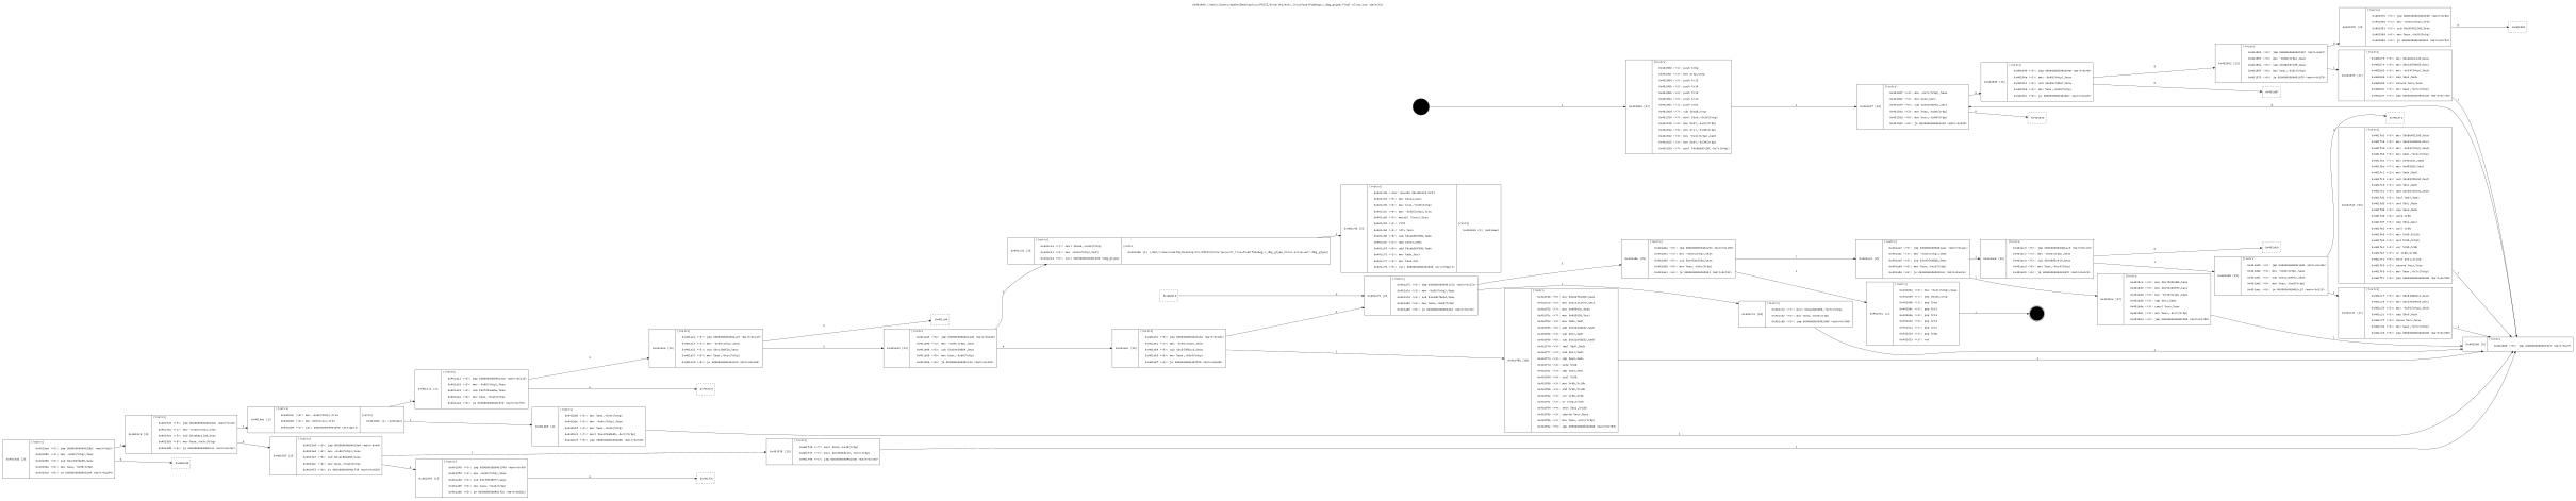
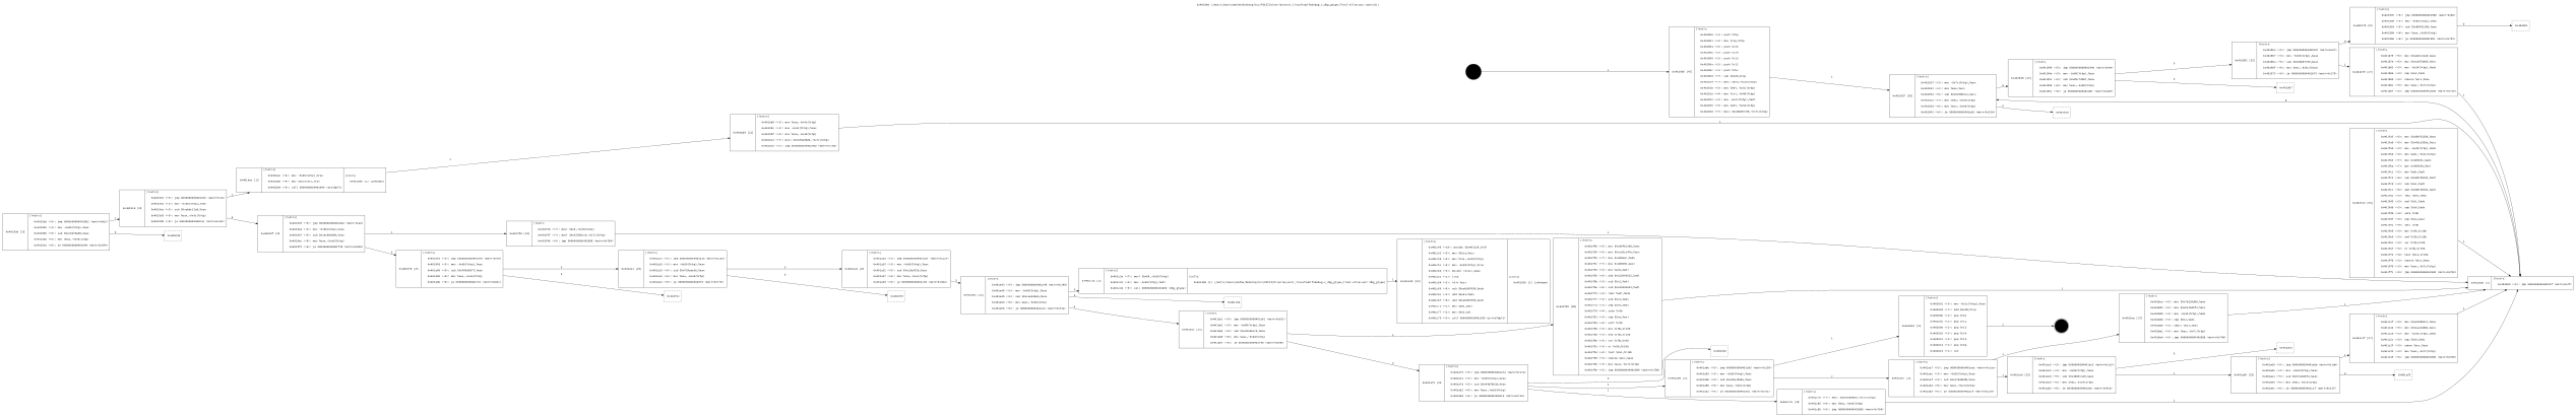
  digraph {
    fontname="Source Code Pro"
    label="0x401900 (/mnt/c/Users/mathe/Desktop/tcc/POCII/binaries/extr_linuxfsubifsdebug.c_dbg_gtype_Final-ollvm.out::main(0))"
    labelloc=t
    rankdir=LR
    node [fontname="Source Code Pro" shape=record]
    edge [fontname="Source Code Pro"]
    Entry [fillcolor=black height=0.3 shape=circle style=filled width=0.3]
    n2 [label="{\n     0x401900 [47]\l\n     | [instrs]\l\n     &nbsp;&nbsp;0x401900 \<+1\>: push %rbp\l\n     &nbsp;&nbsp;0x401901 \<+3\>: mov %rsp,%rbp\l\n     &nbsp;&nbsp;0x401904 \<+2\>: push %r15\l\n     &nbsp;&nbsp;0x401906 \<+2\>: push %r14\l\n     &nbsp;&nbsp;0x401908 \<+2\>: push %r13\l\n     &nbsp;&nbsp;0x40190a \<+2\>: push %r12\l\n     &nbsp;&nbsp;0x40190c \<+1\>: push %rbx\l\n     &nbsp;&nbsp;0x40190d \<+7\>: sub $0xd8,%rsp\l\n     &nbsp;&nbsp;0x401914 \<+7\>: movl $0x0,-0x38(%rbp)\l\n     &nbsp;&nbsp;0x40191b \<+3\>: mov %edi,-0x3c(%rbp)\l\n     &nbsp;&nbsp;0x40191e \<+4\>: mov %rsi,-0x48(%rbp)\l\n     &nbsp;&nbsp;0x401922 \<+3\>: mov -0x3c(%rbp),%edi\l\n     &nbsp;&nbsp;0x401925 \<+3\>: mov %edi,-0x34(%rbp)\l\n     &nbsp;&nbsp;0x401928 \<+7\>: movl $0x8bb97c99,-0x7c(%rbp)\l\n  }"]
    n3 [label="{\n     0x40192f [26]\l\n     | [instrs]\l\n     &nbsp;&nbsp;0x40192f \<+3\>: mov -0x7c(%rbp),%eax\l\n     &nbsp;&nbsp;0x401932 \<+2\>: mov %eax,%ecx\l\n     &nbsp;&nbsp;0x401934 \<+6\>: sub $0x8198b4c1,%ecx\l\n     &nbsp;&nbsp;0x40193a \<+3\>: mov %eax,-0x80(%rbp)\l\n     &nbsp;&nbsp;0x40193d \<+6\>: mov %ecx,-0x84(%rbp)\l\n     &nbsp;&nbsp;0x401943 \<+6\>: je 0000000000401e3d \<main+0x53d\>\l\n  }"]
    n4 [label="{\n     0x401e3d\l\n  }" style=dashed]
    n5 [label="{\n     0x401949 [25]\l\n     | [instrs]\l\n     &nbsp;&nbsp;0x401949 \<+5\>: jmp 000000000040194e \<main+0x4e\>\l\n     &nbsp;&nbsp;0x40194e \<+3\>: mov -0x80(%rbp),%eax\l\n     &nbsp;&nbsp;0x401951 \<+5\>: sub $0x85c7dd67,%eax\l\n     &nbsp;&nbsp;0x401956 \<+6\>: mov %eax,-0x88(%rbp)\l\n     &nbsp;&nbsp;0x40195c \<+6\>: je 0000000000401dd7 \<main+0x4d7\>\l\n  }"]
    n6 [label="{\n     0x401dd7\l\n  }" style=dashed]
    n7 [label="{\n     0x401962 [25]\l\n     | [instrs]\l\n     &nbsp;&nbsp;0x401962 \<+5\>: jmp 0000000000401967 \<main+0x67\>\l\n     &nbsp;&nbsp;0x401967 \<+3\>: mov -0x80(%rbp),%eax\l\n     &nbsp;&nbsp;0x40196a \<+5\>: sub $0x8bb97c99,%eax\l\n     &nbsp;&nbsp;0x40196f \<+6\>: mov %eax,-0x8c(%rbp)\l\n     &nbsp;&nbsp;0x401975 \<+6\>: je 0000000000401b79 \<main+0x279\>\l\n  }"]
    n8 [label="{\n     0x401b79 [27]\l\n     | [instrs]\l\n     &nbsp;&nbsp;0x401b79 \<+5\>: mov $0xebbc12a9,%eax\l\n     &nbsp;&nbsp;0x401b7e \<+5\>: mov $0xc8d7de69,%ecx\l\n     &nbsp;&nbsp;0x401b83 \<+3\>: mov -0x34(%rbp),%edx\l\n     &nbsp;&nbsp;0x401b86 \<+3\>: cmp $0x2,%edx\l\n     &nbsp;&nbsp;0x401b89 \<+3\>: cmovne %ecx,%eax\l\n     &nbsp;&nbsp;0x401b8c \<+3\>: mov %eax,-0x7c(%rbp)\l\n     &nbsp;&nbsp;0x401b8f \<+5\>: jmp 0000000000402088 \<main+0x788\>\l\n  }"]
    n9 [label="{\n     0x40197b [25]\l\n     | [instrs]\l\n     &nbsp;&nbsp;0x40197b \<+5\>: jmp 0000000000401980 \<main+0x80\>\l\n     &nbsp;&nbsp;0x401980 \<+3\>: mov -0x80(%rbp),%eax\l\n     &nbsp;&nbsp;0x401983 \<+5\>: sub $0x8bf61308,%eax\l\n     &nbsp;&nbsp;0x401988 \<+6\>: mov %eax,-0x90(%rbp)\l\n     &nbsp;&nbsp;0x40198e \<+6\>: je 0000000000402081 \<main+0x781\>\l\n  }"]
    Exit [fillcolor=black height=0.3 peripheries=2 shape=circle style=filled width=0.3]
    n11 [label="{\n     0x402088 [5]\l\n     | [instrs]\l\n     &nbsp;&nbsp;0x402088 \<+5\>: jmp 000000000040192f \<main+0x2f\>\l\n  }"]
    n12 [label="{\n     0x402081\l\n  }" style=dashed]
    n13 [label="{\n     0x401c7e [18]\l\n     | [instrs]\l\n     &nbsp;&nbsp;0x401c7e \<+7\>: movl $0xec68ed90,-0x7c(%rbp)\l\n     &nbsp;&nbsp;0x401c85 \<+6\>: mov %eax,-0xe0(%rbp)\l\n     &nbsp;&nbsp;0x401c8b \<+5\>: jmp 0000000000402088 \<main+0x788\>\l\n  }"]
    n14 [label="{\n     0x401c49 [53]\l\n     | [instrs]\l\n     &nbsp;&nbsp;0x401c49 \<+10\>: movabs $0x403129,%rdi\l\n     &nbsp;&nbsp;0x401c53 \<+5\>: mov $0x1a,%ecx\l\n     &nbsp;&nbsp;0x401c58 \<+4\>: mov %rax,-0x58(%rbp)\l\n     &nbsp;&nbsp;0x401c5c \<+4\>: mov -0x58(%rbp),%rax\l\n     &nbsp;&nbsp;0x401c60 \<+3\>: movsbl (%rax),%eax\l\n     &nbsp;&nbsp;0x401c63 \<+1\>: cltd\l\n     &nbsp;&nbsp;0x401c64 \<+2\>: idiv %ecx\l\n     &nbsp;&nbsp;0x401c66 \<+6\>: sub $0xab56f890,%edx\l\n     &nbsp;&nbsp;0x401c6c \<+3\>: add $0x61,%edx\l\n     &nbsp;&nbsp;0x401c6f \<+6\>: add $0xab56f890,%edx\l\n     &nbsp;&nbsp;0x401c75 \<+2\>: mov %edx,%esi\l\n     &nbsp;&nbsp;0x401c77 \<+2\>: mov $0x0,%al\l\n     &nbsp;&nbsp;0x401c79 \<+5\>: call 0000000000401030 \<printf@plt\>\l\n     | [calls]\l\n     &nbsp;&nbsp;0x401030 \{1\} (unknown)\l\n  }"]
    n15 [label="{\n     0x401fa3 [94]\l\n     | [instrs]\l\n     &nbsp;&nbsp;0x401fa3 \<+5\>: mov $0x8bf61308,%eax\l\n     &nbsp;&nbsp;0x401fa8 \<+5\>: mov $0x45a1958a,%ecx\l\n     &nbsp;&nbsp;0x401fad \<+3\>: mov -0x38(%rbp),%edx\l\n     &nbsp;&nbsp;0x401fb0 \<+3\>: mov %edx,-0x2c(%rbp)\l\n     &nbsp;&nbsp;0x401fb3 \<+7\>: mov 0x40503c,%edx\l\n     &nbsp;&nbsp;0x401fba \<+7\>: mov 0x405050,%esi\l\n     &nbsp;&nbsp;0x401fc1 \<+2\>: mov %edx,%edi\l\n     &nbsp;&nbsp;0x401fc3 \<+6\>: sub $0x887d9192,%edi\l\n     &nbsp;&nbsp;0x401fc9 \<+3\>: sub $0x1,%edi\l\n     &nbsp;&nbsp;0x401fcc \<+6\>: add $0x887d9192,%edi\l\n     &nbsp;&nbsp;0x401fd2 \<+3\>: imul %edi,%edx\l\n     &nbsp;&nbsp;0x401fd5 \<+3\>: and $0x1,%edx\l\n     &nbsp;&nbsp;0x401fd8 \<+3\>: cmp $0x0,%edx\l\n     &nbsp;&nbsp;0x401fdb \<+4\>: sete %r8b\l\n     &nbsp;&nbsp;0x401fdf \<+3\>: cmp $0xa,%esi\l\n     &nbsp;&nbsp;0x401fe2 \<+4\>: setl %r9b\l\n     &nbsp;&nbsp;0x401fe6 \<+3\>: mov %r8b,%r10b\l\n     &nbsp;&nbsp;0x401fe9 \<+3\>: and %r9b,%r10b\l\n     &nbsp;&nbsp;0x401fec \<+3\>: xor %r9b,%r8b\l\n     &nbsp;&nbsp;0x401fef \<+3\>: or %r8b,%r10b\l\n     &nbsp;&nbsp;0x401ff2 \<+4\>: test $0x1,%r10b\l\n     &nbsp;&nbsp;0x401ff6 \<+3\>: cmovne %ecx,%eax\l\n     &nbsp;&nbsp;0x401ff9 \<+3\>: mov %eax,-0x7c(%rbp)\l\n     &nbsp;&nbsp;0x401ffc \<+5\>: jmp 0000000000402088 \<main+0x788\>\l\n  }"]
    n16 [label="{\n     0x4019ad [25]\l\n     | [instrs]\l\n     &nbsp;&nbsp;0x4019ad \<+5\>: jmp 00000000004019b2 \<main+0xb2\>\l\n     &nbsp;&nbsp;0x4019b2 \<+3\>: mov -0x80(%rbp),%eax\l\n     &nbsp;&nbsp;0x4019b5 \<+5\>: sub $0xc8d7de69,%eax\l\n     &nbsp;&nbsp;0x4019ba \<+6\>: mov %eax,-0x98(%rbp)\l\n     &nbsp;&nbsp;0x4019c0 \<+6\>: je 0000000000401b94 \<main+0x294\>\l\n  }"]
    n17 [label="{\n     0x401b94\l\n  }" style=dashed]
    n18 [label="{\n     0x4019c6 [25]\l\n     | [instrs]\l\n     &nbsp;&nbsp;0x4019c6 \<+5\>: jmp 00000000004019cb \<main+0xcb\>\l\n     &nbsp;&nbsp;0x4019cb \<+3\>: mov -0x80(%rbp),%eax\l\n     &nbsp;&nbsp;0x4019ce \<+5\>: sub $0xebbc12a9,%eax\l\n     &nbsp;&nbsp;0x4019d3 \<+6\>: mov %eax,-0x9c(%rbp)\l\n     &nbsp;&nbsp;0x4019d9 \<+6\>: je 0000000000401bac \<main+0x2ac\>\l\n  }"]
    n19 [label="{\n     0x401af2\l\n  }" style=dashed]
    n20 [label="{\n     0x401bac [13]\l\n     | [instrs]\l\n     &nbsp;&nbsp;0x401bac \<+4\>: mov -0x48(%rbp),%rax\l\n     &nbsp;&nbsp;0x401bb0 \<+4\>: mov 0x8(%rax),%rdi\l\n     &nbsp;&nbsp;0x401bb4 \<+5\>: call 0000000000401040 \<atoi@plt\>\l\n     | [calls]\l\n     &nbsp;&nbsp;0x401040 \{1\} (unknown)\l\n  }"]
    n21 [label="{\n     0x4019df [25]\l\n     | [instrs]\l\n     &nbsp;&nbsp;0x4019df \<+5\>: jmp 00000000004019e4 \<main+0xe4\>\l\n     &nbsp;&nbsp;0x4019e4 \<+3\>: mov -0x80(%rbp),%eax\l\n     &nbsp;&nbsp;0x4019e7 \<+5\>: sub $0xec68ed90,%eax\l\n     &nbsp;&nbsp;0x4019ec \<+6\>: mov %eax,-0xa0(%rbp)\l\n     &nbsp;&nbsp;0x4019f2 \<+6\>: je 0000000000401f38 \<main+0x638\>\l\n  }"]
    n22 [label="{\n     0x401c1f [27]\l\n     | [instrs]\l\n     &nbsp;&nbsp;0x401c1f \<+5\>: mov $0x8198b4c1,%eax\l\n     &nbsp;&nbsp;0x401c24 \<+5\>: mov $0x1ee34664,%ecx\l\n     &nbsp;&nbsp;0x401c29 \<+3\>: mov -0x30(%rbp),%edx\l\n     &nbsp;&nbsp;0x401c2c \<+3\>: cmp $0x0,%edx\l\n     &nbsp;&nbsp;0x401c2f \<+3\>: cmove %ecx,%eax\l\n     &nbsp;&nbsp;0x401c32 \<+3\>: mov %eax,-0x7c(%rbp)\l\n     &nbsp;&nbsp;0x401c35 \<+5\>: jmp 0000000000402088 \<main+0x788\>\l\n  }"]
    n23 [label="{\n     0x401bb9 [21]\l\n     | [instrs]\l\n     &nbsp;&nbsp;0x401bb9 \<+3\>: mov %eax,-0x4c(%rbp)\l\n     &nbsp;&nbsp;0x401bbc \<+3\>: mov -0x4c(%rbp),%eax\l\n     &nbsp;&nbsp;0x401bbf \<+3\>: mov %eax,-0x30(%rbp)\l\n     &nbsp;&nbsp;0x401bc2 \<+7\>: movl $0x4764d6db,-0x7c(%rbp)\l\n     &nbsp;&nbsp;0x401bc9 \<+5\>: jmp 0000000000402088 \<main+0x788\>\l\n  }"]
    n24 [label="{\n     0x401f38 [19]\l\n     | [instrs]\l\n     &nbsp;&nbsp;0x401f38 \<+7\>: movl $0x0,-0x38(%rbp)\l\n     &nbsp;&nbsp;0x401f3f \<+7\>: movl $0x35366cc6,-0x7c(%rbp)\l\n     &nbsp;&nbsp;0x401f46 \<+5\>: jmp 0000000000402088 \<main+0x788\>\l\n  }"]
    n25 [label="{\n     0x4019f8 [25]\l\n     | [instrs]\l\n     &nbsp;&nbsp;0x4019f8 \<+5\>: jmp 00000000004019fd \<main+0xfd\>\l\n     &nbsp;&nbsp;0x4019fd \<+3\>: mov -0x80(%rbp),%eax\l\n     &nbsp;&nbsp;0x401a00 \<+5\>: sub $0xf09d857f,%eax\l\n     &nbsp;&nbsp;0x401a05 \<+6\>: mov %eax,-0xa4(%rbp)\l\n     &nbsp;&nbsp;0x401a0b \<+6\>: je 0000000000401f2c \<main+0x62c\>\l\n  }"]
    n26 [label="{\n     0x401ad9 [25]\l\n     | [instrs]\l\n     &nbsp;&nbsp;0x401ad9 \<+5\>: jmp 0000000000401ade \<main+0x1de\>\l\n     &nbsp;&nbsp;0x401ade \<+3\>: mov -0x80(%rbp),%eax\l\n     &nbsp;&nbsp;0x401ae1 \<+5\>: sub $0x531b49f2,%eax\l\n     &nbsp;&nbsp;0x401ae6 \<+6\>: mov %eax,-0xc8(%rbp)\l\n     &nbsp;&nbsp;0x401aec \<+6\>: je 0000000000401c1f \<main+0x31f\>\l\n  }"]
    n27 [label="{\n     0x401f2c\l\n  }" style=dashed]
    n28 [label="{\n     0x401a11 [25]\l\n     | [instrs]\l\n     &nbsp;&nbsp;0x401a11 \<+5\>: jmp 0000000000401a16 \<main+0x116\>\l\n     &nbsp;&nbsp;0x401a16 \<+3\>: mov -0x80(%rbp),%eax\l\n     &nbsp;&nbsp;0x401a19 \<+5\>: sub $0xf29aae5e,%eax\l\n     &nbsp;&nbsp;0x401a1e \<+6\>: mov %eax,-0xa8(%rbp)\l\n     &nbsp;&nbsp;0x401a24 \<+6\>: je 0000000000402070 \<main+0x770\>\l\n  }"]
    n29 [label="{\n     0x401dcb\l\n  }" style=dashed]
    n30 [label="{\n     0x402070\l\n  }" style=dashed]
    n31 [label="{\n     0x401a2a [25]\l\n     | [instrs]\l\n     &nbsp;&nbsp;0x401a2a \<+5\>: jmp 0000000000401a2f \<main+0x12f\>\l\n     &nbsp;&nbsp;0x401a2f \<+3\>: mov -0x80(%rbp),%eax\l\n     &nbsp;&nbsp;0x401a32 \<+5\>: sub $0xc2bdf2b,%eax\l\n     &nbsp;&nbsp;0x401a37 \<+6\>: mov %eax,-0xac(%rbp)\l\n     &nbsp;&nbsp;0x401a3d \<+6\>: je 0000000000401c04 \<main+0x304\>\l\n  }"]
    n32 [label="{\n     0x401ac0 [25]\l\n     | [instrs]\l\n     &nbsp;&nbsp;0x401ac0 \<+5\>: jmp 0000000000401ac5 \<main+0x1c5\>\l\n     &nbsp;&nbsp;0x401ac5 \<+3\>: mov -0x80(%rbp),%eax\l\n     &nbsp;&nbsp;0x401ac8 \<+5\>: sub $0x4885c419,%eax\l\n     &nbsp;&nbsp;0x401acd \<+6\>: mov %eax,-0xc4(%rbp)\l\n     &nbsp;&nbsp;0x401ad3 \<+6\>: je 0000000000401dcb \<main+0x4cb\>\l\n  }"]
    n33 [label="{\n     0x401c04\l\n  }" style=dashed]
    n34 [label="{\n     0x401a43 [25]\l\n     | [instrs]\l\n     &nbsp;&nbsp;0x401a43 \<+5\>: jmp 0000000000401a48 \<main+0x148\>\l\n     &nbsp;&nbsp;0x401a48 \<+3\>: mov -0x80(%rbp),%eax\l\n     &nbsp;&nbsp;0x401a4b \<+5\>: sub $0x1ee34664,%eax\l\n     &nbsp;&nbsp;0x401a50 \<+6\>: mov %eax,-0xb0(%rbp)\l\n     &nbsp;&nbsp;0x401a56 \<+6\>: je 0000000000401c3a \<main+0x33a\>\l\n  }"]
    n35 [label="{\n     0x401bce [27]\l\n     | [instrs]\l\n     &nbsp;&nbsp;0x401bce \<+5\>: mov $0x7b255d86,%eax\l\n     &nbsp;&nbsp;0x401bd3 \<+5\>: mov $0x531b49f2,%ecx\l\n     &nbsp;&nbsp;0x401bd8 \<+3\>: mov -0x30(%rbp),%edx\l\n     &nbsp;&nbsp;0x401bdb \<+3\>: cmp $0x1,%edx\l\n     &nbsp;&nbsp;0x401bde \<+3\>: cmovl %ecx,%eax\l\n     &nbsp;&nbsp;0x401be1 \<+3\>: mov %eax,-0x7c(%rbp)\l\n     &nbsp;&nbsp;0x401be4 \<+5\>: jmp 0000000000402088 \<main+0x788\>\l\n  }"]
    n36 [label="{\n     0x401c3a [15]\l\n     | [instrs]\l\n     &nbsp;&nbsp;0x401c3a \<+7\>: movl $0x64,-0x50(%rbp)\l\n     &nbsp;&nbsp;0x401c41 \<+3\>: mov -0x50(%rbp),%edi\l\n     &nbsp;&nbsp;0x401c44 \<+5\>: call 0000000000401400 \<dbg_gtype\>\l\n     | [calls]\l\n     &nbsp;&nbsp;0x401400 \{1\} (/mnt/c/Users/mathe/Desktop/tcc/POCII/binaries/extr_linuxfsubifsdebug.c_dbg_gtype_Final-ollvm.out::dbg_gtype)\l\n  }"]
    n37 [label="{\n     0x401a5c [25]\l\n     | [instrs]\l\n     &nbsp;&nbsp;0x401a5c \<+5\>: jmp 0000000000401a61 \<main+0x161\>\l\n     &nbsp;&nbsp;0x401a61 \<+3\>: mov -0x80(%rbp),%eax\l\n     &nbsp;&nbsp;0x401a64 \<+5\>: sub $0x35366cc6,%eax\l\n     &nbsp;&nbsp;0x401a69 \<+6\>: mov %eax,-0xb4(%rbp)\l\n     &nbsp;&nbsp;0x401a6f \<+6\>: je 0000000000401f4b \<main+0x64b\>\l\n  }"]
    n38 [label="{\n     0x401aa7 [25]\l\n     | [instrs]\l\n     &nbsp;&nbsp;0x401aa7 \<+5\>: jmp 0000000000401aac \<main+0x1ac\>\l\n     &nbsp;&nbsp;0x401aac \<+3\>: mov -0x80(%rbp),%eax\l\n     &nbsp;&nbsp;0x401aaf \<+5\>: sub $0x4764d6db,%eax\l\n     &nbsp;&nbsp;0x401ab4 \<+6\>: mov %eax,-0xc0(%rbp)\l\n     &nbsp;&nbsp;0x401aba \<+6\>: je 0000000000401bce \<main+0x2ce\>\l\n  }"]
    n39 [label="{\n     0x401f4b [88]\l\n     | [instrs]\l\n     &nbsp;&nbsp;0x401f4b \<+5\>: mov $0x8bf61308,%eax\l\n     &nbsp;&nbsp;0x401f50 \<+5\>: mov $0xc63c147e,%ecx\l\n     &nbsp;&nbsp;0x401f55 \<+7\>: mov 0x40503c,%edx\l\n     &nbsp;&nbsp;0x401f5c \<+7\>: mov 0x405050,%esi\l\n     &nbsp;&nbsp;0x401f63 \<+2\>: mov %edx,%edi\l\n     &nbsp;&nbsp;0x401f65 \<+6\>: add $0x52043632,%edi\l\n     &nbsp;&nbsp;0x401f6b \<+3\>: sub $0x1,%edi\l\n     &nbsp;&nbsp;0x401f6e \<+6\>: sub $0x52043632,%edi\l\n     &nbsp;&nbsp;0x401f74 \<+3\>: imul %edi,%edx\l\n     &nbsp;&nbsp;0x401f77 \<+3\>: and $0x1,%edx\l\n     &nbsp;&nbsp;0x401f7a \<+3\>: cmp $0x0,%edx\l\n     &nbsp;&nbsp;0x401f7d \<+4\>: sete %r8b\l\n     &nbsp;&nbsp;0x401f81 \<+3\>: cmp $0xa,%esi\l\n     &nbsp;&nbsp;0x401f84 \<+4\>: setl %r9b\l\n     &nbsp;&nbsp;0x401f88 \<+3\>: mov %r8b,%r10b\l\n     &nbsp;&nbsp;0x401f8b \<+3\>: and %r9b,%r10b\l\n     &nbsp;&nbsp;0x401f8e \<+3\>: xor %r9b,%r8b\l\n     &nbsp;&nbsp;0x401f91 \<+3\>: or %r8b,%r10b\l\n     &nbsp;&nbsp;0x401f94 \<+4\>: test $0x1,%r10b\l\n     &nbsp;&nbsp;0x401f98 \<+3\>: cmovne %ecx,%eax\l\n     &nbsp;&nbsp;0x401f9b \<+3\>: mov %eax,-0x7c(%rbp)\l\n     &nbsp;&nbsp;0x401f9e \<+5\>: jmp 0000000000402088 \<main+0x788\>\l\n  }"]
    n40 [label="{\n     0x401a75 [25]\l\n     | [instrs]\l\n     &nbsp;&nbsp;0x401a75 \<+5\>: jmp 0000000000401a7a \<main+0x17a\>\l\n     &nbsp;&nbsp;0x401a7a \<+3\>: mov -0x80(%rbp),%eax\l\n     &nbsp;&nbsp;0x401a7d \<+5\>: sub $0x44b78e3d,%eax\l\n     &nbsp;&nbsp;0x401a82 \<+6\>: mov %eax,-0xb8(%rbp)\l\n     &nbsp;&nbsp;0x401a88 \<+6\>: je 0000000000402016 \<main+0x716\>\l\n  }"]
    n41 [label="{\n     0x402001 [21]\l\n     | [instrs]\l\n     &nbsp;&nbsp;0x402001 \<+3\>: mov -0x2c(%rbp),%eax\l\n     &nbsp;&nbsp;0x402004 \<+7\>: add $0xd8,%rsp\l\n     &nbsp;&nbsp;0x40200b \<+1\>: pop %rbx\l\n     &nbsp;&nbsp;0x40200c \<+2\>: pop %r12\l\n     &nbsp;&nbsp;0x40200e \<+2\>: pop %r13\l\n     &nbsp;&nbsp;0x402010 \<+2\>: pop %r14\l\n     &nbsp;&nbsp;0x402012 \<+2\>: pop %r15\l\n     &nbsp;&nbsp;0x402014 \<+1\>: pop %rbp\l\n     &nbsp;&nbsp;0x402015 \<+1\>: ret\l\n  }"]
    n42 [label="{\n     0x401a8e [25]\l\n     | [instrs]\l\n     &nbsp;&nbsp;0x401a8e \<+5\>: jmp 0000000000401a93 \<main+0x193\>\l\n     &nbsp;&nbsp;0x401a93 \<+3\>: mov -0x80(%rbp),%eax\l\n     &nbsp;&nbsp;0x401a96 \<+5\>: sub $0x45a1958a,%eax\l\n     &nbsp;&nbsp;0x401a9b \<+6\>: mov %eax,-0xbc(%rbp)\l\n     &nbsp;&nbsp;0x401aa1 \<+6\>: je 0000000000402001 \<main+0x701\>\l\n  }"]
    n43 [label="{\n     0x402016\l\n  }" style=dashed]
    Entry -> n2 [label=" 1"]
    n2 -> n3 [label=" 1"]
    n3 -> n4 [label=" 0"]
    n3 -> n5 [label=" 9"]
    n5 -> n6 [label=" 0"]
    n5 -> n7 [label=" 9"]
    n7 -> n8 [label=" 1"]
    n7 -> n9 [label=" 8"]
    n8 -> n11 [label=" 1"]
    n9 -> n12 [label=" 0"]
    n11 -> n3 [label=" 8"]
    n13 -> n11 [label=" 1"]
    n15 -> n11 [label=" 1"]
    n16 -> n17 [label=" 0"]
    n16 -> n18 [label=" 7"]
    n18 -> n20 [label=" 1"]
    n18 -> n21 [label=" 6"]
    n20 -> n23 [label=" 1"]
    n21 -> n24 [label=" 1"]
    n21 -> n25 [label=" 5"]
    n22 -> n11 [label=" 1"]
    n23 -> n11 [label=" 1"]
    n24 -> n11 [label=" 1"]
    n25 -> n27 [label=" 0"]
-   n20 -> n28 [label=" 5"]
+   n25 -> n28 [label=" 5"]
    n26 -> n19 [label=" 0"]
    n26 -> n22 [label=" 1"]
    n28 -> n30 [label=" 0"]
    n28 -> n31 [label=" 5"]
-   n31 -> n33 [label=" 0"]
+   n34 -> n33 [label=" 0"]
    n31 -> n34 [label=" 5"]
    n32 -> n26 [label=" 1"]
    n32 -> n29 [label=" 0"]
    n34 -> n36 [label=" 3"]
    n34 -> n37 [label=" 4"]
    n35 -> n11 [label=" 1"]
    n36 -> n14 [label=" 1"]
    n37 -> n39 [label=" 1"]
    n37 -> n40 [label=" 3"]
    n38 -> n32 [label=" 1"]
    n38 -> n35 [label=" 1"]
    n39 -> n11 [label=" 1"]
    n40 -> n13 [label=" 1"]
    n40 -> n42 [label=" 3"]
-   n43 -> n40 [label=" 0"]
+   n40 -> n43 [label=" 0"]
    n41 -> Exit [label=" 1"]
    n42 -> n38 [label=" 7"]
    n42 -> n41 [label=" 1"]
  }
